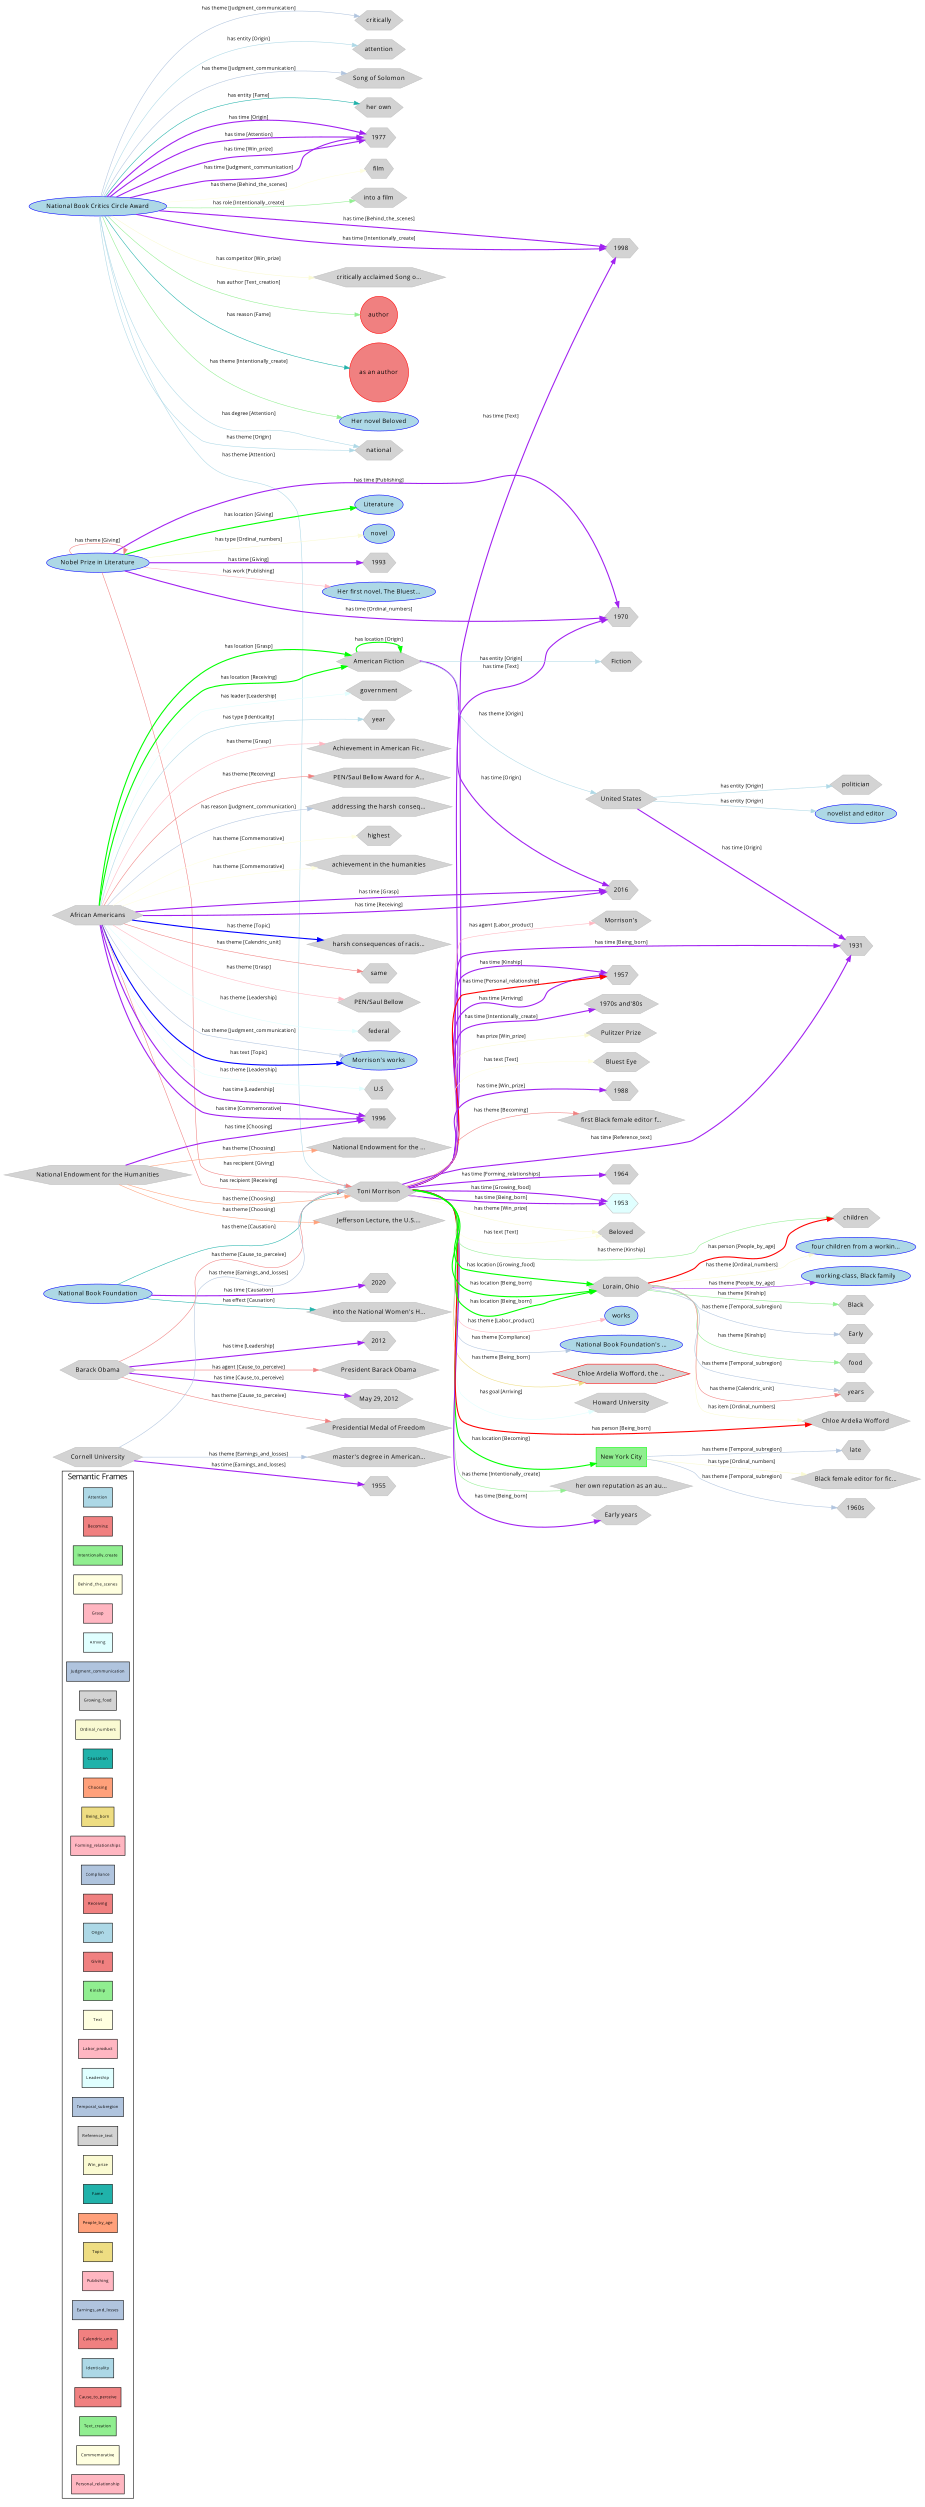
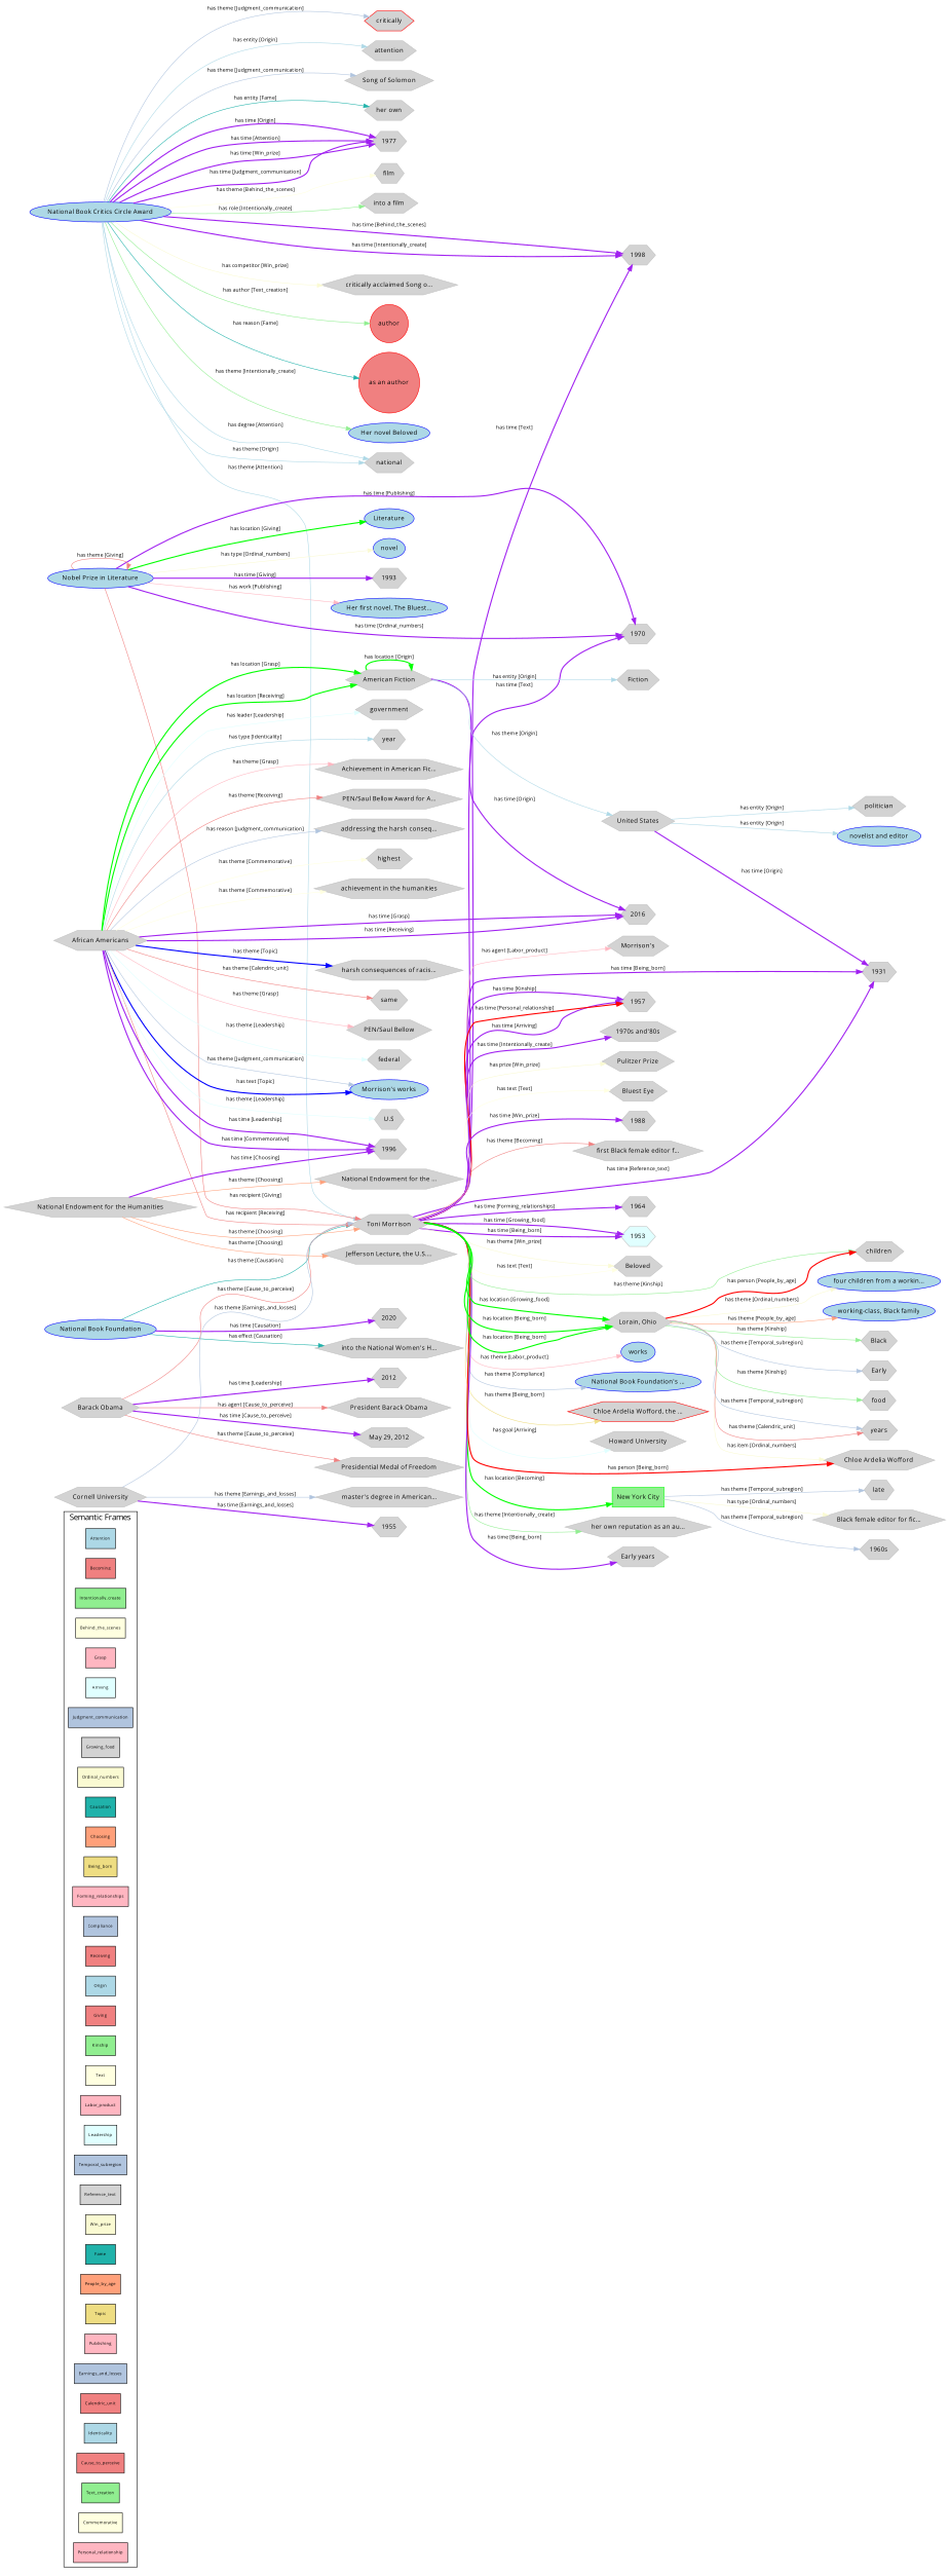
  digraph {
    bgcolor=white
    compound=true
    fontname="Open Sans"
    rankdir=LR
    node [fillcolor=lightgray fontname="Open Sans" fontsize=12 shape=hexagon style=filled color=gray]
    edge [color=purple fontname="Open Sans" fontsize=10 penwidth=1]
    n1 [fillcolor=lightblue fontsize=8 label=Attention shape=box color=""]
    n2 [fillcolor=lightcoral fontsize=8 label=Becoming shape=box color=""]
    n3 [fillcolor=lightgreen fontsize=8 label=Intentionally_create shape=box color=""]
    n4 [fillcolor=lightyellow fontsize=8 label=Behind_the_scenes shape=box color=""]
    n5 [fillcolor=lightpink fontsize=8 label=Grasp shape=box color=""]
    n6 [fillcolor=lightcyan fontsize=8 label=Arriving shape=box color=""]
    n7 [fillcolor=lightsteelblue fontsize=8 label=Judgment_communication shape=box color=""]
    n8 [fontsize=8 label=Growing_food shape=box color=""]
    n9 [fillcolor=lightgoldenrodyellow fontsize=8 label=Ordinal_numbers shape=box color=""]
    n10 [fillcolor=lightseagreen fontsize=8 label=Causation shape=box color=""]
    n11 [fillcolor=lightsalmon fontsize=8 label=Choosing shape=box color=""]
    n12 [fillcolor=lightgoldenrod fontsize=8 label=Being_born shape=box color=""]
    n13 [fillcolor=lightpink fontsize=8 label=Forming_relationships shape=box color=""]
    n14 [fillcolor=lightsteelblue fontsize=8 label=Compliance shape=box color=""]
    n15 [fillcolor=lightcoral fontsize=8 label=Receiving shape=box color=""]
    n16 [fillcolor=lightblue fontsize=8 label=Origin shape=box color=""]
    n17 [fillcolor=lightcoral fontsize=8 label=Giving shape=box color=""]
    n18 [fillcolor=lightgreen fontsize=8 label=Kinship shape=box color=""]
    n19 [fillcolor=lightyellow fontsize=8 label=Text shape=box color=""]
    n20 [fillcolor=lightpink fontsize=8 label=Labor_product shape=box color=""]
    n21 [fillcolor=lightcyan fontsize=8 label=Leadership shape=box color=""]
    n22 [fillcolor=lightsteelblue fontsize=8 label=Temporal_subregion shape=box color=""]
    n23 [fontsize=8 label=Reference_text shape=box color=""]
    n24 [fillcolor=lightgoldenrodyellow fontsize=8 label=Win_prize shape=box color=""]
    n25 [fillcolor=lightseagreen fontsize=8 label=Fame shape=box color=""]
    n26 [fillcolor=lightsalmon fontsize=8 label=People_by_age shape=box color=""]
    n27 [fillcolor=lightgoldenrod fontsize=8 label=Topic shape=box color=""]
    n28 [fillcolor=lightpink fontsize=8 label=Publishing shape=box color=""]
    n29 [fillcolor=lightsteelblue fontsize=8 label=Earnings_and_losses shape=box color=""]
    n30 [fillcolor=lightcoral fontsize=8 label=Calendric_unit shape=box color=""]
    n31 [fillcolor=lightblue fontsize=8 label=Identicality shape=box color=""]
    n32 [fillcolor=lightcoral fontsize=8 label=Cause_to_perceive shape=box color=""]
    n33 [fillcolor=lightgreen fontsize=8 label=Text_creation shape=box color=""]
    n34 [fillcolor=lightyellow fontsize=8 label=Commemorative shape=box color=""]
    n35 [fillcolor=lightpink fontsize=8 label=Personal_relationship shape=box color=""]
    n36 [color=red fillcolor=lightcoral label=author shape=circle]
    n37 [color=red fillcolor=lightcoral label="as an author" shape=circle]
    n38 [color=green fillcolor=lightgreen label="New York City" shape=box]
    n39 [label="Black female editor for fic..."]
    n40 [label="1960s"]
    n41 [label=late]
    n42 [color=blue fillcolor=lightblue label="Morrison's works" shape=ellipse]
    n43 [color=blue fillcolor=lightblue label=works shape=ellipse]
    n44 [color=blue fillcolor=lightblue label="Her first novel, The Bluest..." shape=ellipse]
    n45 [color=blue fillcolor=lightblue label="National Book Critics Circle Award" shape=ellipse]
    n46 [color=blue fillcolor=lightblue label="Her novel Beloved" shape=ellipse]
    n47 [label=national]
-   n48 [label=critically]
+   n48 [color=red label=critically]
    n49 [label=attention]
    n50 [label="Song of Solomon"]
    n51 [label="her own"]
    n52 [label=1977]
    n53 [label="Toni Morrison"]
    n54 [label=film]
    n55 [label="into a film"]
    n56 [label=1998]
    n57 [label="critically acclaimed Song o..."]
    n58 [label=1970]
    n59 [color=blue fillcolor=lightblue label="National Book Foundation's ..." shape=ellipse]
    n60 [color=red label="Chloe Ardelia Wofford, the ..."]
    n61 [label="Howard University"]
    n62 [label=1931]
    n63 [label="her own reputation as an au..."]
    n64 [label="Early years"]
    n65 [fillcolor=lightcyan label=1953]
    n66 [label="Morrison's"]
    n67 [label="Chloe Ardelia Wofford"]
    n68 [label=1957]
    n69 [label="1970s and'80s"]
    n70 [label="Pulitzer Prize"]
    n71 [label="Bluest Eye"]
    n72 [label=1988]
    n73 [label="first Black female editor f..."]
    n74 [label=children]
    n75 [label=1964]
    n76 [label=Beloved]
    n77 [label="Lorain, Ohio"]
    n78 [color=blue fillcolor=lightblue label="Nobel Prize in Literature" shape=ellipse]
    n79 [color=blue fillcolor=lightblue label=Literature shape=ellipse]
    n80 [color=blue fillcolor=lightblue label=novel shape=ellipse]
    n81 [label=1993]
    n82 [color=blue fillcolor=lightblue label="four children from a workin..." shape=ellipse]
    n83 [color=blue fillcolor=lightblue label="novelist and editor" shape=ellipse]
    n84 [color=blue fillcolor=lightblue label="National Book Foundation" shape=ellipse]
    n85 [label=2020]
    n86 [label="into the National Women's H..."]
    n87 [color=blue fillcolor=lightblue label="working-class, Black family" shape=ellipse]
    n88 [label="Jefferson Lecture, the U.S...."]
    n89 [label="African Americans"]
    n90 [label="U.S"]
    n91 [label=1996]
    n92 [label="American Fiction"]
    n93 [label=government]
    n94 [label=year]
    n95 [label="Achievement in American Fic..."]
    n96 [label="PEN/Saul Bellow Award for A..."]
    n97 [label="addressing the harsh conseq..."]
    n98 [label=highest]
    n99 [label="achievement in the humanities"]
    n100 [label=2016]
    n101 [label="harsh consequences of racis..."]
    n102 [label=same]
    n103 [label="PEN/Saul Bellow"]
    n104 [label=federal]
    n105 [label=Fiction]
    n106 [label="United States"]
    n107 [label=1955]
    n108 [label="Barack Obama"]
    n109 [label="Presidential Medal of Freedom"]
    n110 [label=2012]
    n111 [label="President Barack Obama"]
    n112 [label="May 29, 2012"]
    n113 [label=Black]
    n114 [label=Early]
    n115 [label=food]
    n116 [label=years]
    n117 [label=politician]
    n118 [label="National Endowment for the Humanities"]
    n119 [label="National Endowment for the ..."]
    n120 [label="master's degree in American..."]
    n121 [label="Cornell University"]
    subgraph cluster_1 {
      subgraph sub_2 {
        color=red
        fillcolor=lightcoral
        label=People
        style=filled
      }
    }
    subgraph cluster_3 {
      subgraph sub_4 {
        color=green
        fillcolor=lightgreen
        label=Locations
        style=filled
      }
    }
    subgraph cluster_5 {
      subgraph sub_6 {
        color=orange
        fillcolor=lightyellow
        label=Events
        style=filled
      }
    }
    subgraph cluster_7 {
      subgraph sub_8 {
        color=blue
        fillcolor=lightblue
        label=Concepts
        style=filled
      }
    }
    subgraph cluster_9 {
      subgraph sub_10 {
        color=gray
        fillcolor=lightgray
        label=Other
        style=filled
      }
    }
    subgraph cluster_11 {
      color=black
      fillcolor=white
      label="Semantic Frames"
      rank=sink
      style=filled
      n1
      n2
      n3
      n4
      n5
      n6
      n7
      n8
      n9
      n10
      n11
      n12
      n13
      n14
      n15
      n16
      n17
      n18
      n19
      n20
      n21
      n22
      n23
      n24
      n25
      n26
      n27
      n28
      n29
      n30
      n31
      n32
      n33
      n34
      n35
    }
    n38 -> n39 [color=lightgoldenrodyellow label="has type [Ordinal_numbers]"]
    n38 -> n40 [color=lightsteelblue label="has theme [Temporal_subregion]"]
    n38 -> n41 [color=lightsteelblue label="has theme [Temporal_subregion]"]
    n45 -> n36 [color=lightgreen label="has author [Text_creation]"]
    n45 -> n37 [color=lightseagreen label="has reason [Fame]"]
    n45 -> n46 [color=lightgreen label="has theme [Intentionally_create]"]
    n45 -> n47 [color=lightblue label="has degree [Attention]"]
    n45 -> n47 [color=lightblue label="has theme [Origin]"]
    n45 -> n48 [color=lightsteelblue label="has theme [Judgment_communication]"]
    n45 -> n49 [color=lightblue label="has entity [Origin]"]
    n45 -> n50 [color=lightsteelblue label="has theme [Judgment_communication]"]
    n45 -> n51 [color=lightseagreen label="has entity [Fame]"]
    n45 -> n52 [label="has time [Attention]" penwidth=2]
    n45 -> n52 [label="has time [Win_prize]" penwidth=2]
    n45 -> n52 [label="has time [Judgment_communication]" penwidth=2]
    n45 -> n52 [label="has time [Origin]" penwidth=2]
    n45 -> n53 [color=lightblue label="has theme [Attention]"]
    n45 -> n54 [color=lightyellow label="has theme [Behind_the_scenes]"]
    n45 -> n55 [color=lightgreen label="has role [Intentionally_create]"]
    n45 -> n56 [label="has time [Behind_the_scenes]" penwidth=2]
    n45 -> n56 [label="has time [Intentionally_create]" penwidth=2]
    n45 -> n57 [color=lightgoldenrodyellow label="has competitor [Win_prize]"]
    n53 -> n38 [color=green label="has location [Becoming]" penwidth=2]
    n53 -> n43 [color=lightpink label="has theme [Labor_product]"]
    n53 -> n56 [label="has time [Text]" penwidth=2]
    n53 -> n58 [label="has time [Text]" penwidth=2]
    n53 -> n59 [color=lightsteelblue label="has theme [Compliance]"]
    n53 -> n60 [color=lightgoldenrod label="has theme [Being_born]"]
    n53 -> n61 [color=lightcyan label="has goal [Arriving]"]
    n53 -> n62 [label="has time [Reference_text]" penwidth=2]
    n53 -> n62 [label="has time [Being_born]" penwidth=2]
    n53 -> n63 [color=lightgreen label="has theme [Intentionally_create]"]
    n53 -> n64 [label="has time [Being_born]" penwidth=2]
    n53 -> n65 [label="has time [Growing_food]" penwidth=2]
    n53 -> n65 [label="has time [Being_born]" penwidth=2]
    n53 -> n66 [color=lightpink label="has agent [Labor_product]"]
    n53 -> n67 [color=red label="has person [Being_born]" penwidth=2]
    n53 -> n68 [label="has time [Arriving]" penwidth=2]
    n53 -> n68 [label="has time [Kinship]" penwidth=2]
    n53 -> n68 [color=red label="has time [Personal_relationship]" penwidth=2]
    n53 -> n69 [label="has time [Intentionally_create]" penwidth=2]
    n53 -> n70 [color=lightgoldenrodyellow label="has prize [Win_prize]"]
    n53 -> n71 [color=lightyellow label="has text [Text]"]
    n53 -> n72 [label="has time [Win_prize]" penwidth=2]
    n53 -> n73 [color=lightcoral label="has theme [Becoming]"]
    n53 -> n74 [color=lightgreen label="has theme [Kinship]"]
    n53 -> n75 [label="has time [Forming_relationships]" penwidth=2]
    n53 -> n76 [color=lightgoldenrodyellow label="has theme [Win_prize]"]
    n53 -> n76 [color=lightyellow label="has text [Text]"]
    n53 -> n77 [color=green label="has location [Being_born]" penwidth=2]
    n53 -> n77 [color=green label="has location [Being_born]" penwidth=2]
    n53 -> n77 [color=green label="has location [Growing_food]" penwidth=2]
    n77 -> n67 [color=lightgoldenrodyellow label="has item [Ordinal_numbers]"]
    n77 -> n74 [color=red label="has person [People_by_age]" penwidth=2]
    n77 -> n82 [color=lightgoldenrodyellow label="has theme [Ordinal_numbers]"]
-   n77 -> n87 [label="has theme [People_by_age]"]
+   n77 -> n87 [color=lightsalmon label="has theme [People_by_age]"]
    n77 -> n113 [color=lightgreen label="has theme [Kinship]"]
    n77 -> n114 [color=lightsteelblue label="has theme [Temporal_subregion]"]
    n77 -> n115 [color=lightgreen label="has theme [Kinship]"]
    n77 -> n116 [color=lightcoral label="has theme [Calendric_unit]"]
    n77 -> n116 [color=lightsteelblue label="has theme [Temporal_subregion]"]
    n78 -> n44 [color=lightpink label="has work [Publishing]"]
    n78 -> n53 [color=lightcoral label="has recipient [Giving]"]
    n78 -> n58 [label="has time [Publishing]" penwidth=2]
    n78 -> n58 [label="has time [Ordinal_numbers]" penwidth=2]
    n78 -> n78 [color=lightcoral label="has theme [Giving]"]
    n78 -> n79 [color=green label="has location [Giving]" penwidth=2]
    n78 -> n80 [color=lightgoldenrodyellow label="has type [Ordinal_numbers]"]
    n78 -> n81 [label="has time [Giving]" penwidth=2]
    n84 -> n53 [color=lightseagreen label="has theme [Causation]"]
    n84 -> n85 [label="has time [Causation]" penwidth=2]
    n84 -> n86 [color=lightseagreen label="has effect [Causation]"]
    n89 -> n42 [color=blue label="has text [Topic]" penwidth=2]
    n89 -> n42 [color=lightsteelblue label="has theme [Judgment_communication]"]
    n89 -> n53 [color=lightcoral label="has recipient [Receiving]"]
    n89 -> n90 [color=lightcyan label="has theme [Leadership]"]
    n89 -> n91 [label="has time [Leadership]" penwidth=2]
    n89 -> n91 [label="has time [Commemorative]" penwidth=2]
    n89 -> n92 [color=green label="has location [Grasp]" penwidth=2]
    n89 -> n92 [color=green label="has location [Receiving]" penwidth=2]
    n89 -> n93 [color=lightcyan label="has leader [Leadership]"]
    n89 -> n94 [color=lightblue label="has type [Identicality]"]
    n89 -> n95 [color=lightpink label="has theme [Grasp]"]
    n89 -> n96 [color=lightcoral label="has theme [Receiving]"]
    n89 -> n97 [color=lightsteelblue label="has reason [Judgment_communication]"]
    n89 -> n98 [color=lightyellow label="has theme [Commemorative]"]
    n89 -> n99 [color=lightyellow label="has theme [Commemorative]"]
    n89 -> n100 [label="has time [Receiving]" penwidth=2]
    n89 -> n100 [label="has time [Grasp]" penwidth=2]
    n89 -> n101 [color=blue label="has theme [Topic]" penwidth=2]
    n89 -> n102 [color=lightcoral label="has theme [Calendric_unit]"]
    n89 -> n103 [color=lightpink label="has theme [Grasp]"]
    n89 -> n104 [color=lightcyan label="has theme [Leadership]"]
    n92 -> n92 [color=green label="has location [Origin]" penwidth=2]
    n92 -> n100 [label="has time [Origin]" penwidth=2]
    n92 -> n105 [color=lightblue label="has entity [Origin]"]
    n92 -> n106 [color=lightblue label="has theme [Origin]"]
    n106 -> n62 [label="has time [Origin]" penwidth=2]
    n106 -> n83 [color=lightblue label="has entity [Origin]"]
    n106 -> n117 [color=lightblue label="has entity [Origin]"]
    n108 -> n53 [color=lightcoral label="has theme [Cause_to_perceive]"]
    n108 -> n109 [color=lightcoral label="has theme [Cause_to_perceive]"]
    n108 -> n110 [label="has time [Leadership]" penwidth=2]
    n108 -> n111 [color=lightcoral label="has agent [Cause_to_perceive]"]
    n108 -> n112 [label="has time [Cause_to_perceive]" penwidth=2]
    n118 -> n53 [color=lightsalmon label="has theme [Choosing]"]
    n118 -> n88 [color=lightsalmon label="has theme [Choosing]"]
    n118 -> n91 [label="has time [Choosing]" penwidth=2]
    n118 -> n119 [color=lightsalmon label="has theme [Choosing]"]
    n121 -> n53 [color=lightsteelblue label="has theme [Earnings_and_losses]"]
    n121 -> n107 [label="has time [Earnings_and_losses]" penwidth=2]
    n121 -> n120 [color=lightsteelblue label="has theme [Earnings_and_losses]"]
  }
